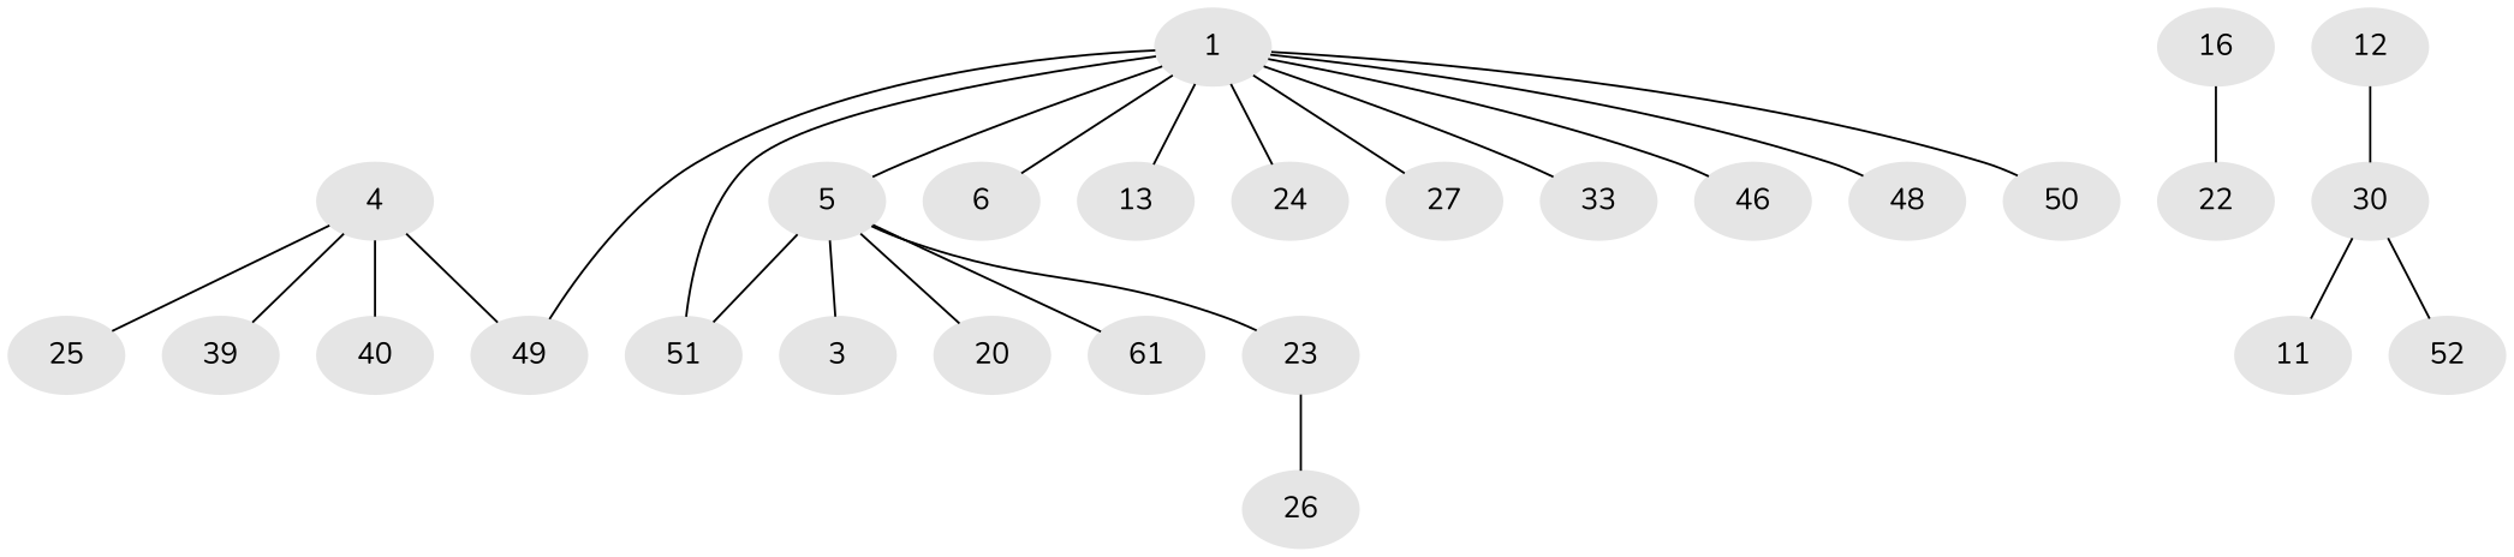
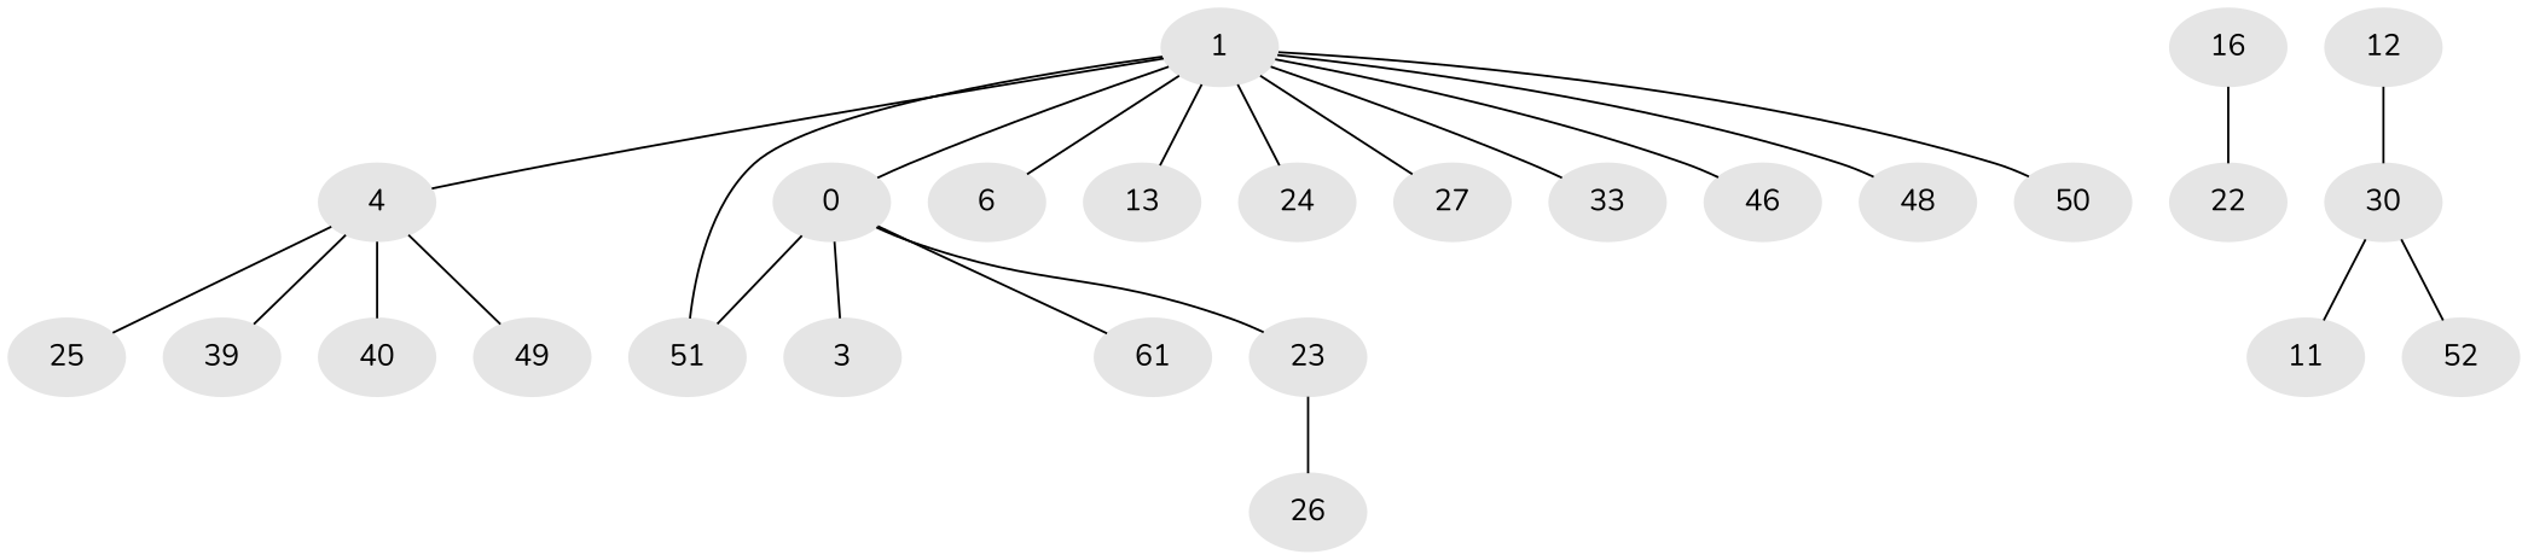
  graph {
    fontname=Nunito
    node [color=gray90 fontname=Nunito style=filled]
    edge [fontname=Nunito]
    1 [super="+2+3"]
    4 [super="+38+10+9"]
-   5 [super="+11"]
+   5 [super="+11" label=0]
    6 [super="+18"]
    13 [super="+14"]
    24
    27
    33
    46
    48
    50
    51
    25
    39 [super="+49"]
    40
    n16 [label=49]
    n17 [label=3]
-   20
    n19 [label=61 super="+44"]
    23
    16
    22
    12 [super="+29"]
    30 [super="+34"]
    26 [super="+53"]
    n26 [label=11]
    52
-   1 -- n16
+   1 -- 4
    1 -- 5
    1 -- 6
    1 -- 13
    1 -- 24
    1 -- 27
    1 -- 33
    1 -- 46
    1 -- 48
    1 -- 50
    1 -- 51
    4 -- 25
    4 -- 39
    4 -- 40
    4 -- n16
    5 -- 51
    5 -- n17
-   5 -- 20
    5 -- n19
    5 -- 23
    23 -- 26
    16 -- 22
    12 -- 30
    30 -- n26
    30 -- 52
  }
